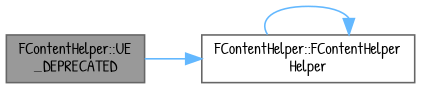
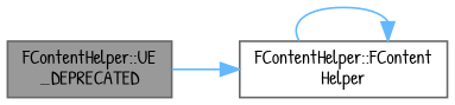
  digraph {
    rankdir=LR
    fontname="Patrick Hand"
    node [fontname="Patrick Hand" fontsize=10 shape=box style=filled]
    edge [color=steelblue1 fontname="Patrick Hand" fontsize=10 labelfontname=Helvetica labelfontsize=10 style=solid]
    n1 [color=gray40 fillcolor=grey60 fontcolor=black height=0.2 label="FContentHelper::UE\l_DEPRECATED" width=0.4]
-   n2 [color=grey40 fillcolor=white height=0.2 label="FContentHelper::FContentHelper\lHelper" width=0.4]
+   n2 [color=grey40 fillcolor=white height=0.2 label="FContentHelper::FContent\lHelper" width=0.4]
    n1 -> n2
    n2 -> n2
  }
